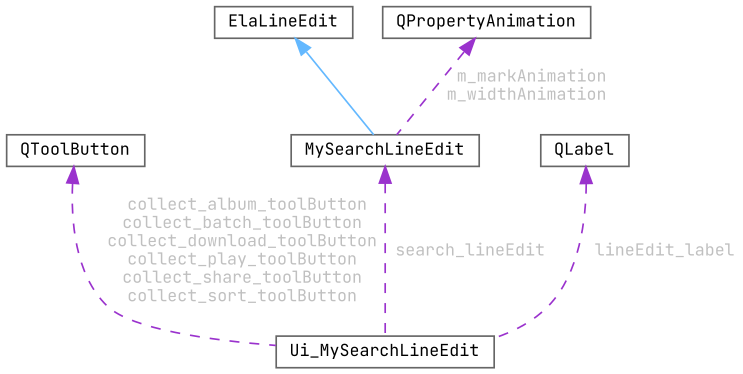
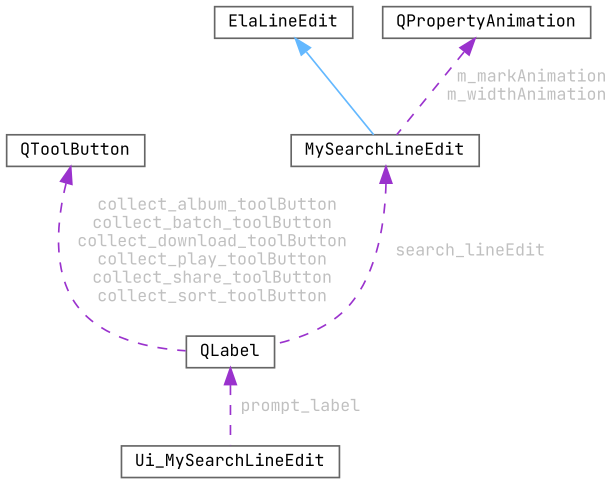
  digraph {
    fontname="JetBrains Mono"
    node [color=gray40 fillcolor=white fontname="JetBrains Mono" fontsize=10 shape=box style=filled]
    edge [color=darkorchid3 dir=back fontcolor=grey fontname="JetBrains Mono" fontsize=10 labelfontname=Helvetica labelfontsize=10 style=dashed]
    n1 [height=0.2 label=Ui_MySearchLineEdit width=0.4]
    n2 [height=0.2 label=QToolButton width=0.4]
    n3 [height=0.2 label=MySearchLineEdit width=0.4]
    n4 [height=0.2 label=ElaLineEdit width=0.4]
    n5 [height=0.2 label=QPropertyAnimation width=0.4]
    n6 [height=0.2 label=QLabel width=0.4]
-   n2 -> n1 [label=" collect_album_toolButton\ncollect_batch_toolButton\ncollect_download_toolButton\ncollect_play_toolButton\ncollect_share_toolButton\ncollect_sort_toolButton"]
-   n3 -> n1 [label=" search_lineEdit"]
+   n2 -> n6 [label=" collect_album_toolButton\ncollect_batch_toolButton\ncollect_download_toolButton\ncollect_play_toolButton\ncollect_share_toolButton\ncollect_sort_toolButton"]
+   n3 -> n6 [label=" search_lineEdit"]
    n4 -> n3 [color=steelblue1 style=solid fontcolor=""]
    n5 -> n3 [label=" m_markAnimation\nm_widthAnimation"]
-   n6 -> n1 [label=" lineEdit_label"]
+   n6 -> n1 [label=" prompt_label"]
  }
